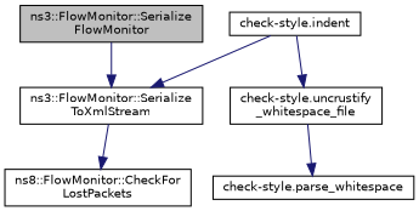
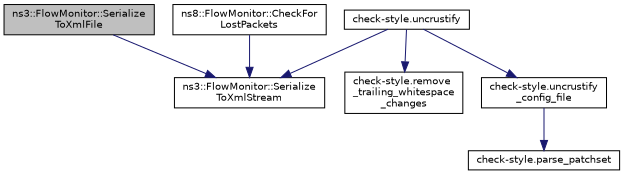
  digraph {
    rankdir=TB
    node [color=black fillcolor=white fontname=Helvetica fontsize=10 shape=record style=filled]
    edge [color=midnightblue fontname=Helvetica fontsize=10 labelfontname=Helvetica labelfontsize=10 style=solid]
-   n1 [fillcolor=grey75 fontcolor=black height=0.2 label="ns3::FlowMonitor::Serialize\lFlowMonitor" width=0.4]
+   n1 [fillcolor=grey75 fontcolor=black height=0.2 label="ns3::FlowMonitor::Serialize\lToXmlFile" width=0.4]
    n2 [height=0.2 label="ns3::FlowMonitor::Serialize\lToXmlStream" width=0.4]
    n3 [height=0.2 label="ns8::FlowMonitor::CheckFor\lLostPackets" width=0.4]
-   n4 [height=0.2 label="check-style.indent" width=0.4]
-   n6 [height=0.2 label="check-style.uncrustify\l_whitespace_file" width=0.4]
-   n7 [height=0.2 label="check-style.parse_whitespace" width=0.4]
+   n4 [height=0.2 label="check-style.uncrustify" width=0.4]
+   n5 [height=0.2 label="check-style.remove\l_trailing_whitespace\l_changes" width=0.4]
+   n6 [height=0.2 label="check-style.uncrustify\l_config_file" width=0.4]
+   n7 [height=0.2 label="check-style.parse_patchset" width=0.4]
    n1 -> n2
-   n2 -> n3
+   n3 -> n2
    n4 -> n2
+   n4 -> n5
    n4 -> n6
    n6 -> n7
  }
